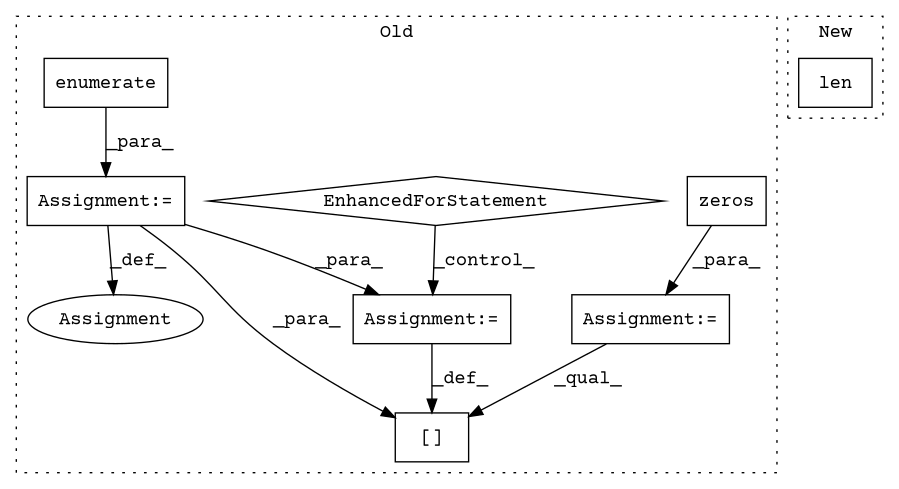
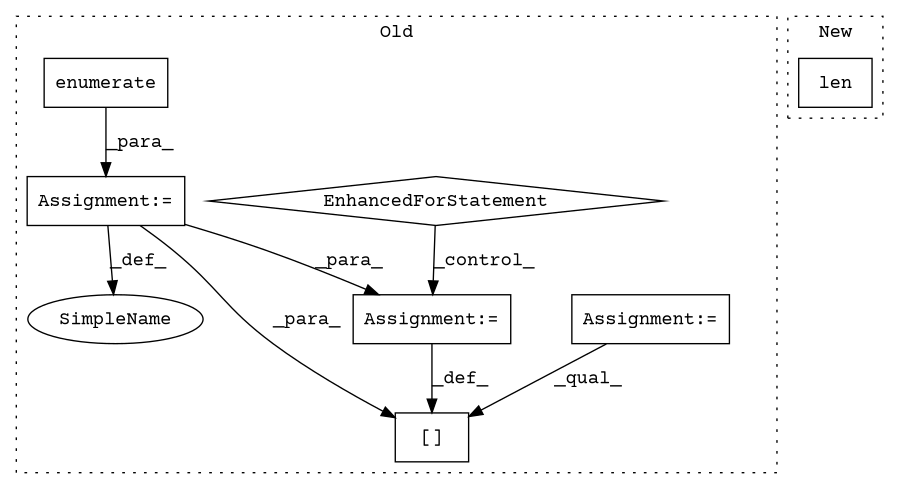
  digraph {
    fontname="Courier Prime"
    node [a=32 fontname="Courier Prime" l=1 s="10048,10139" shape=box]
    edge [fontname="Courier Prime"]
-   n1 [l="11,2" label=zeros s="9825,9876"]
    n2 [a=7 label="Assignment:=" s=9818]
    n3 [a=2 l="9,2" label="[]" s="10272,10311"]
    n4 [a=7 label="Assignment:=" s=10235]
    n5 [a=70 l="63,2" label=EnhancedForStatement shape=diamond]
    n6 [a=7 l="63,2" label="Assignment:="]
-   n7 [a=42 l=4 label=Assignment s=10115 shape=ellipse]
+   n7 [a=42 l=4 label=SimpleName s=10115 shape=ellipse]
    n8 [l="10,1" label=enumerate s="10122,10138"]
    n9 [l="4,1" label=len s="9837,9847"]
    subgraph cluster_1 {
      label=Old
      style=dotted
-     n1
      n2
      n3
      n4
      n5
      n6
      n7
      n8
    }
    subgraph cluster_2 {
      label=New
      style=dotted
      n9
    }
-   n1 -> n2 [label=_para_]
    n2 -> n3 [label=_qual_]
    n4 -> n3 [label=_def_]
    n5 -> n4 [label=_control_]
    n6 -> n3 [label=_para_]
    n6 -> n4 [label=_para_]
    n6 -> n7 [label=_def_]
    n8 -> n6 [label=_para_]
  }
